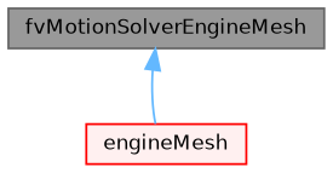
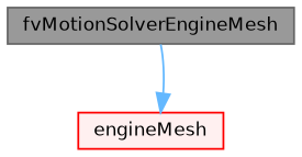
  digraph {
    node [fontname=Helvetica fontsize=10 shape=box style=filled]
    n1 [color=gray40 fillcolor=grey60 fontcolor=black height=0.2 label=fvMotionSolverEngineMesh width=0.4]
    n2 [color=red fillcolor="#FFF0F0" height=0.2 label=engineMesh width=0.4]
-   n1 -> n2 [color=steelblue1 dir=back fontname=Helvetica fontsize=10 labelfontname=Helvetica labelfontsize=10 style=solid]
+   n2 -> n1 [color=steelblue1 dir=back fontname=Helvetica fontsize=10 labelfontname=Helvetica labelfontsize=10 style=solid]
  }
